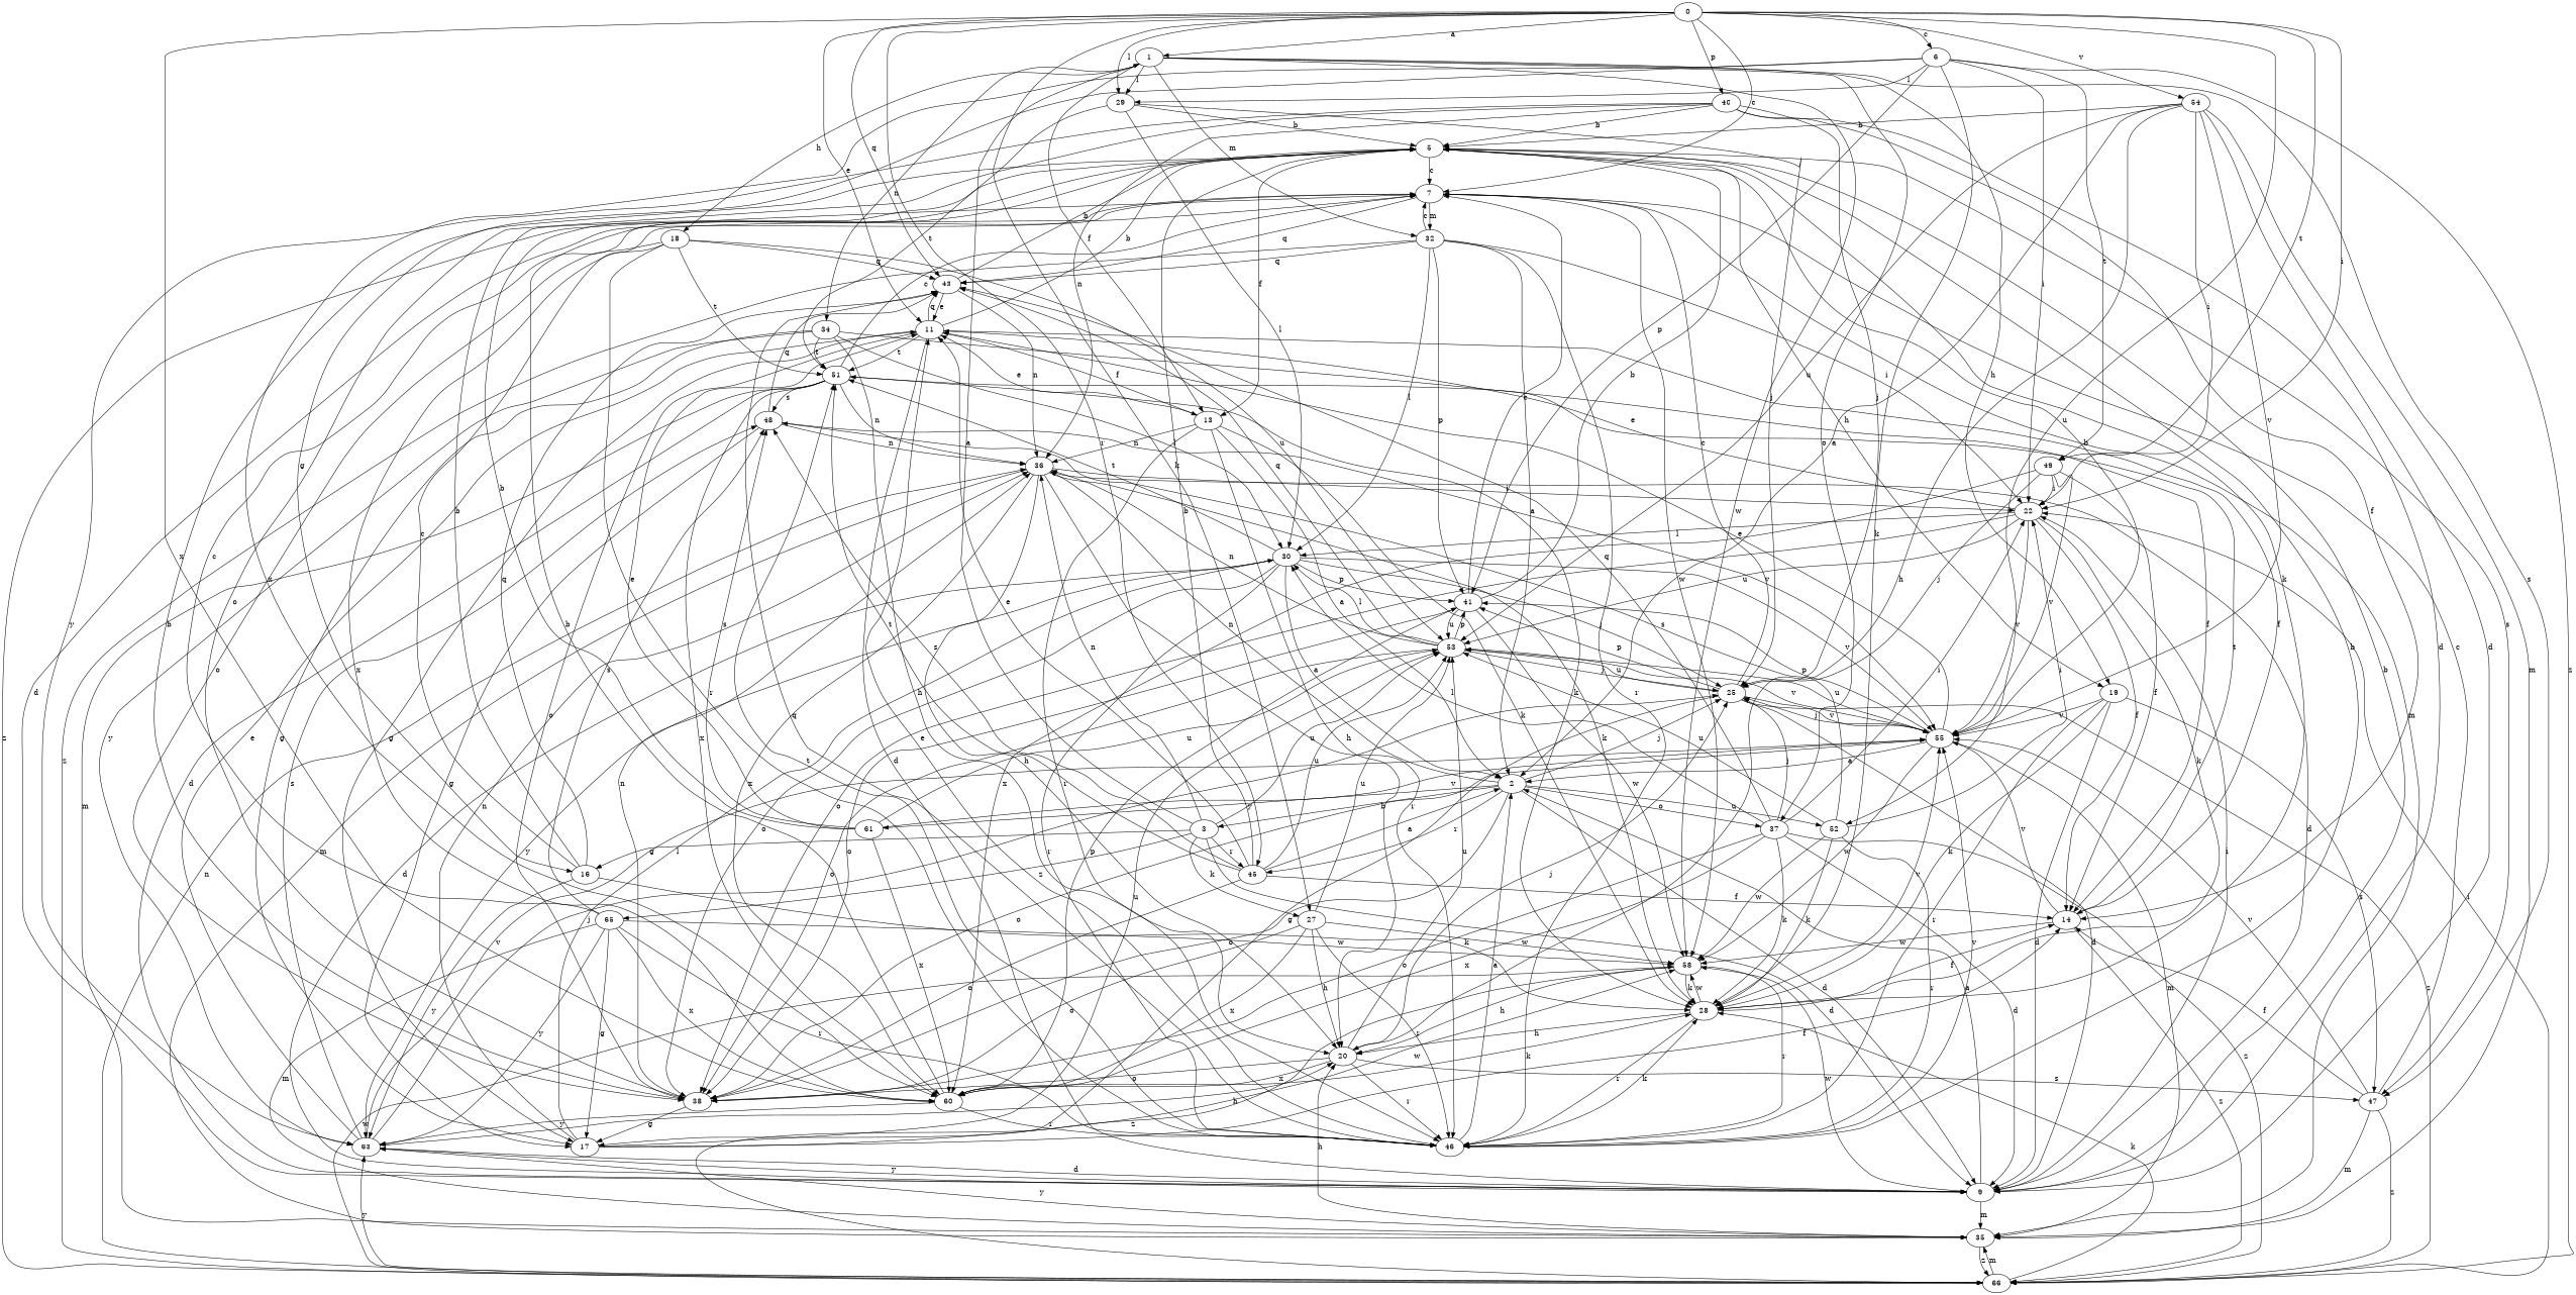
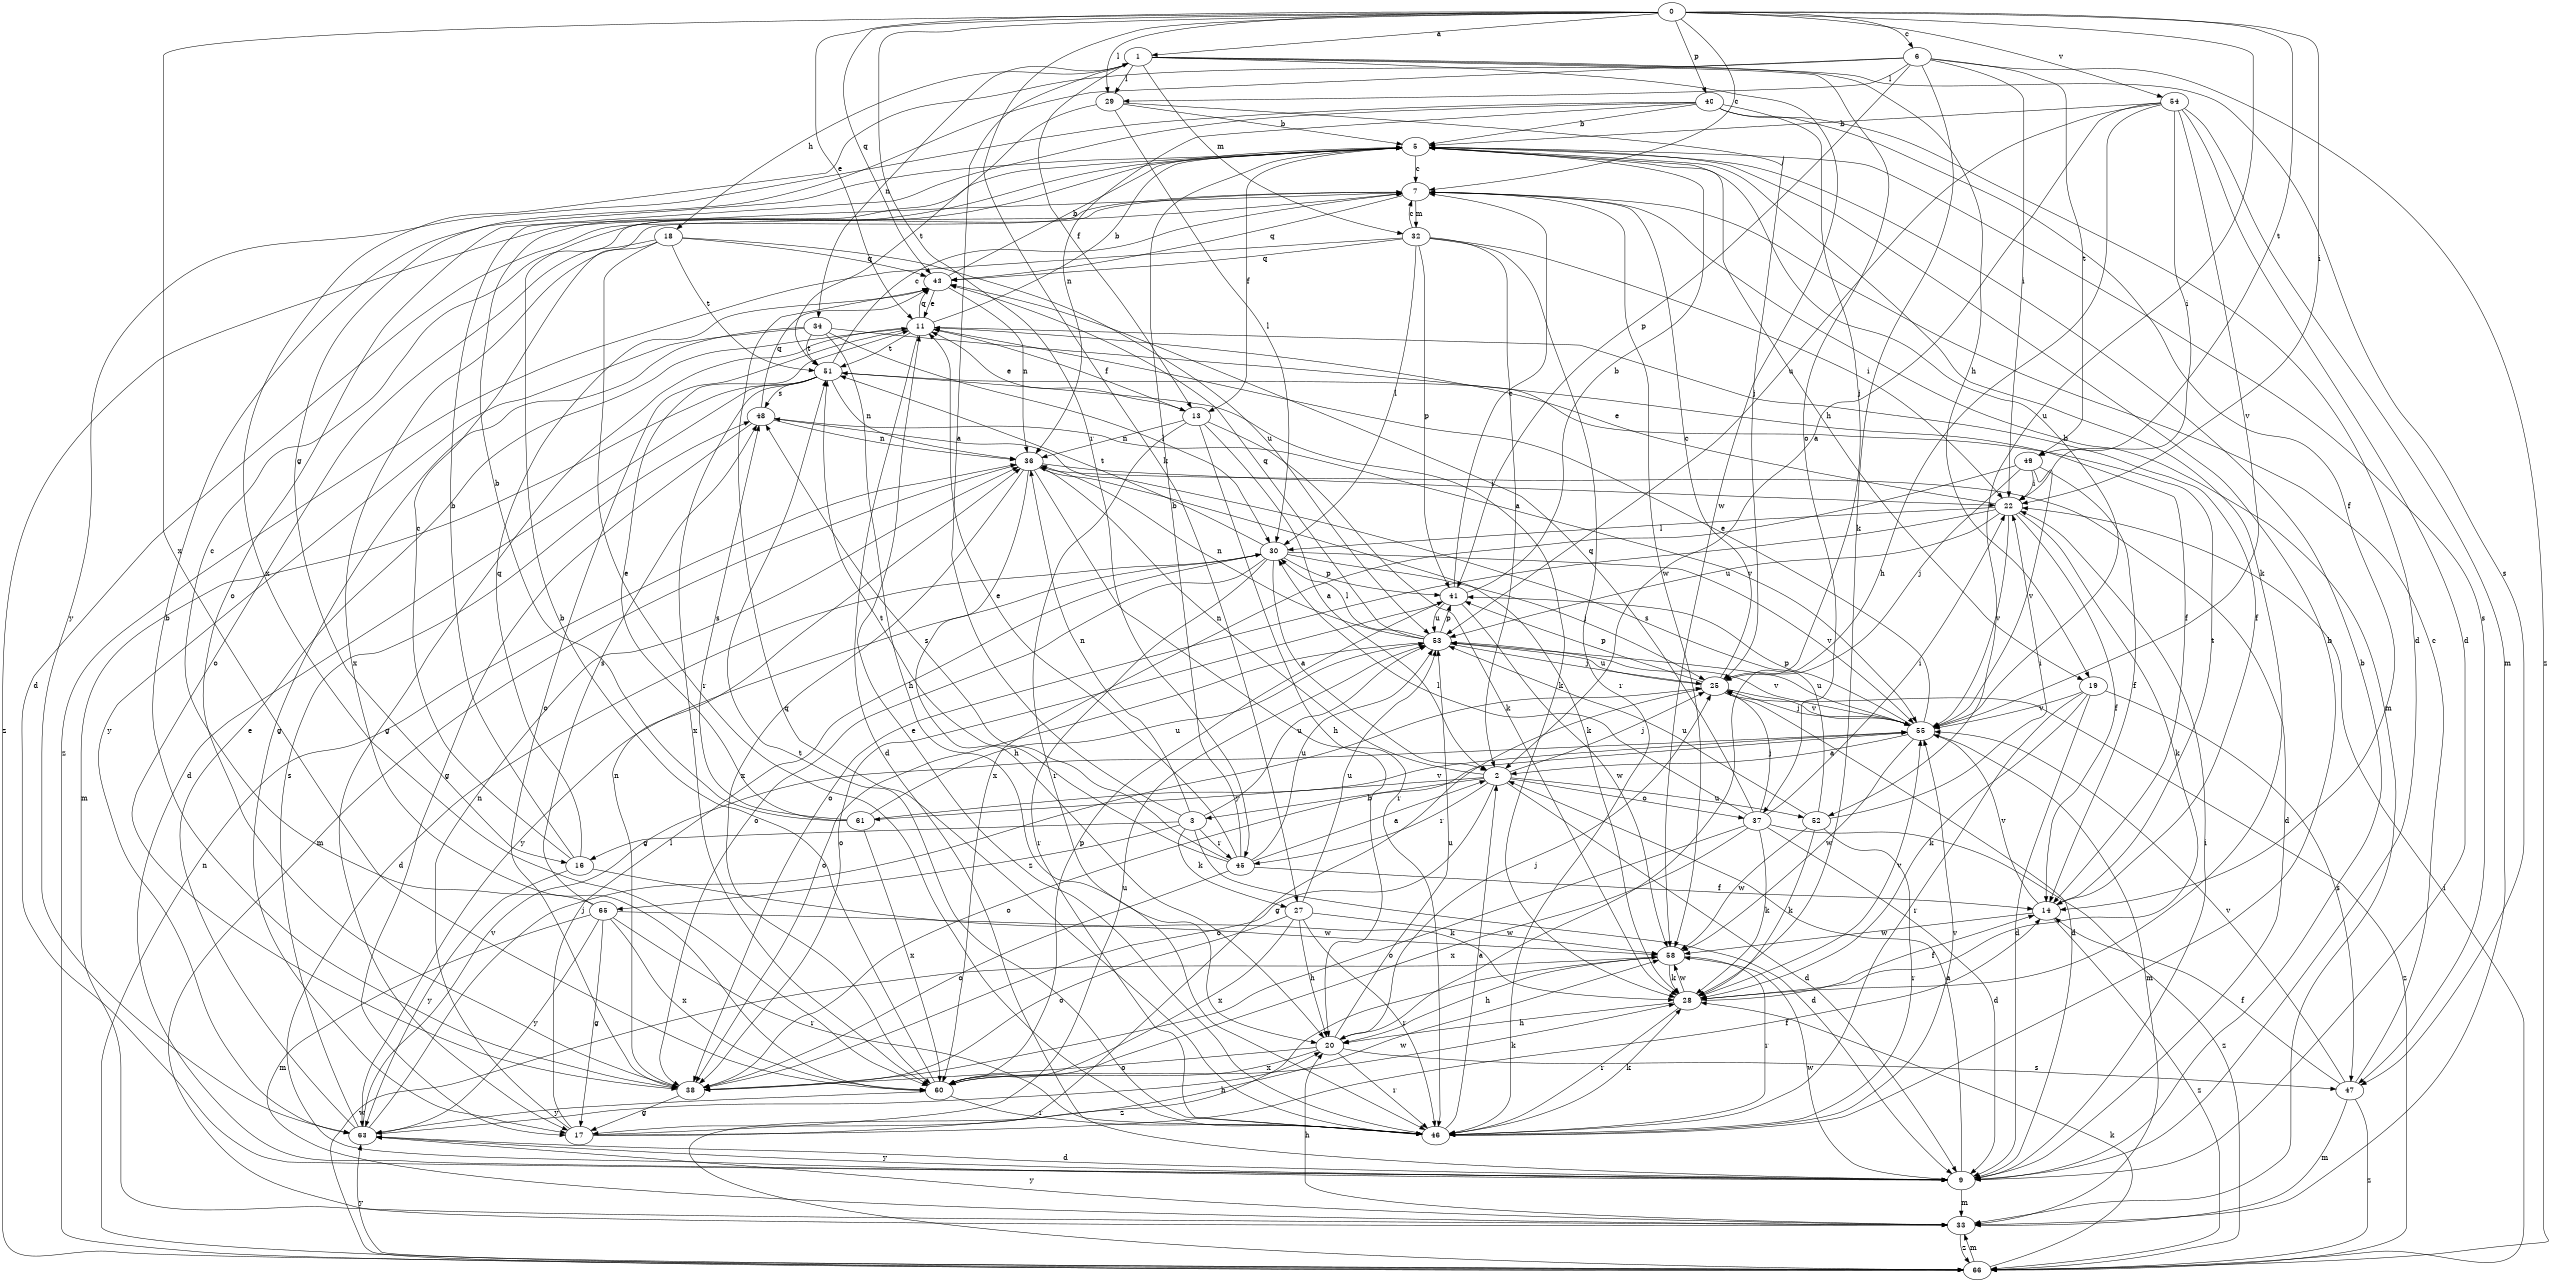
  strict digraph {
    0
    1
    6
    7
    11
    22
    27
    29
    40
    43
    45
    49
    52
    54
    60
    13
    18
    19
    32
    34
    37
    47
    58
    16
    28
    41
    66
    9
-   33 [label=35]
+   33
    38
    5
    14
    17
    51
    53
    55
    30
    20
    46
    25
    36
    63
    2
    48
    3
    61
    65
    0 -> 1 [label=a]
    0 -> 6 [label=c]
    0 -> 7 [label=c]
    0 -> 11 [label=e]
    0 -> 22 [label=i]
    0 -> 27 [label=k]
    0 -> 29 [label=l]
    0 -> 40 [label=p]
    0 -> 43 [label=q]
    0 -> 45 [label=r]
    0 -> 49 [label=t]
    0 -> 52 [label=u]
    0 -> 54 [label=v]
    0 -> 60 [label=x]
    1 -> 29 [label=l]
    1 -> 13 [label=f]
    1 -> 18 [label=h]
    1 -> 19 [label=h]
    1 -> 32 [label=m]
    1 -> 34 [label=n]
    1 -> 37 [label=o]
    1 -> 47 [label=s]
    1 -> 58 [label=w]
    6 -> 22 [label=i]
    6 -> 29 [label=l]
    6 -> 49 [label=t]
    6 -> 60 [label=x]
    6 -> 16 [label=g]
    6 -> 28 [label=k]
    6 -> 41 [label=p]
    6 -> 66 [label=z]
    7 -> 43 [label=q]
    7 -> 32 [label=m]
    7 -> 58 [label=w]
    7 -> 66 [label=z]
    7 -> 9 [label=d]
    7 -> 33 [label=m]
    11 -> 43 [label=q]
    11 -> 13 [label=f]
    11 -> 9 [label=d]
    11 -> 38 [label=o]
    11 -> 5 [label=b]
    11 -> 14 [label=f]
    11 -> 17 [label=g]
    11 -> 51 [label=t]
    22 -> 11 [label=e]
    22 -> 28 [label=k]
    22 -> 38 [label=o]
    22 -> 14 [label=f]
    22 -> 53 [label=u]
    22 -> 55 [label=v]
    22 -> 30 [label=l]
    27 -> 60 [label=x]
    27 -> 58 [label=w]
    27 -> 38 [label=o]
    27 -> 53 [label=u]
    27 -> 20 [label=h]
    27 -> 46 [label=r]
    29 -> 5 [label=b]
    29 -> 51 [label=t]
    29 -> 30 [label=l]
    29 -> 25 [label=j]
    40 -> 9 [label=d]
    40 -> 38 [label=o]
    40 -> 5 [label=b]
    40 -> 14 [label=f]
    40 -> 25 [label=j]
    40 -> 36 [label=n]
    40 -> 63 [label=y]
    43 -> 11 [label=e]
    43 -> 5 [label=b]
    43 -> 36 [label=n]
    45 -> 11 [label=e]
    45 -> 38 [label=o]
    45 -> 5 [label=b]
    45 -> 14 [label=f]
    45 -> 51 [label=t]
    45 -> 53 [label=u]
    45 -> 2 [label=a]
    45 -> 48 [label=s]
    49 -> 22 [label=i]
    49 -> 60 [label=x]
    49 -> 14 [label=f]
    49 -> 55 [label=v]
    49 -> 25 [label=j]
    52 -> 22 [label=i]
    52 -> 58 [label=w]
    52 -> 28 [label=k]
    52 -> 53 [label=u]
    52 -> 46 [label=r]
    52 -> 48 [label=s]
    54 -> 22 [label=i]
    54 -> 9 [label=d]
    54 -> 33 [label=m]
    54 -> 5 [label=b]
    54 -> 53 [label=u]
    54 -> 55 [label=v]
    54 -> 20 [label=h]
    54 -> 2 [label=a]
    60 -> 28 [label=k]
    60 -> 41 [label=p]
    60 -> 5 [label=b]
    60 -> 46 [label=r]
    60 -> 63 [label=y]
    13 -> 11 [label=e]
    13 -> 28 [label=k]
    13 -> 20 [label=h]
    13 -> 46 [label=r]
    13 -> 36 [label=n]
    13 -> 2 [label=a]
    18 -> 43 [label=q]
    18 -> 60 [label=x]
    18 -> 38 [label=o]
    18 -> 51 [label=t]
    18 -> 53 [label=u]
    18 -> 46 [label=r]
    19 -> 47 [label=s]
    19 -> 28 [label=k]
    19 -> 9 [label=d]
    19 -> 55 [label=v]
    19 -> 46 [label=r]
    32 -> 7 [label=c]
    32 -> 22 [label=i]
    32 -> 43 [label=q]
    32 -> 41 [label=p]
    32 -> 66 [label=z]
    32 -> 30 [label=l]
    32 -> 46 [label=r]
    32 -> 2 [label=a]
    34 -> 14 [label=f]
    34 -> 17 [label=g]
    34 -> 51 [label=t]
    34 -> 30 [label=l]
    34 -> 20 [label=h]
    34 -> 63 [label=y]
    37 -> 22 [label=i]
    37 -> 43 [label=q]
    37 -> 60 [label=x]
    37 -> 28 [label=k]
    37 -> 66 [label=z]
    37 -> 9 [label=d]
    37 -> 38 [label=o]
    37 -> 30 [label=l]
    37 -> 25 [label=j]
    47 -> 7 [label=c]
    47 -> 66 [label=z]
    47 -> 33 [label=m]
    47 -> 14 [label=f]
    47 -> 55 [label=v]
    58 -> 28 [label=k]
    58 -> 66 [label=z]
    58 -> 20 [label=h]
    58 -> 46 [label=r]
    16 -> 7 [label=c]
    16 -> 43 [label=q]
    16 -> 28 [label=k]
    16 -> 5 [label=b]
    16 -> 63 [label=y]
    28 -> 58 [label=w]
    28 -> 14 [label=f]
    28 -> 55 [label=v]
    28 -> 20 [label=h]
    28 -> 46 [label=r]
    41 -> 7 [label=c]
    41 -> 58 [label=w]
    41 -> 38 [label=o]
    41 -> 5 [label=b]
    41 -> 53 [label=u]
    66 -> 22 [label=i]
    66 -> 58 [label=w]
    66 -> 28 [label=k]
    66 -> 33 [label=m]
    66 -> 36 [label=n]
    66 -> 63 [label=y]
    9 -> 22 [label=i]
    9 -> 58 [label=w]
    9 -> 33 [label=m]
    9 -> 5 [label=b]
    9 -> 63 [label=y]
    9 -> 2 [label=a]
    33 -> 66 [label=z]
    33 -> 20 [label=h]
    33 -> 63 [label=y]
    38 -> 5 [label=b]
    38 -> 17 [label=g]
    38 -> 36 [label=n]
    5 -> 7 [label=c]
    5 -> 13 [label=f]
    5 -> 19 [label=h]
    5 -> 47 [label=s]
    5 -> 28 [label=k]
    14 -> 58 [label=w]
    14 -> 66 [label=z]
    14 -> 51 [label=t]
    14 -> 55 [label=v]
    17 -> 58 [label=w]
    17 -> 14 [label=f]
    17 -> 53 [label=u]
    17 -> 30 [label=l]
    17 -> 36 [label=n]
    51 -> 7 [label=c]
    51 -> 60 [label=x]
    51 -> 28 [label=k]
    51 -> 9 [label=d]
    51 -> 33 [label=m]
    51 -> 36 [label=n]
    51 -> 48 [label=s]
    53 -> 43 [label=q]
    53 -> 41 [label=p]
    53 -> 38 [label=o]
    53 -> 55 [label=v]
    53 -> 30 [label=l]
    53 -> 25 [label=j]
    53 -> 36 [label=n]
    55 -> 11 [label=e]
    55 -> 58 [label=w]
    55 -> 41 [label=p]
    55 -> 33 [label=m]
    55 -> 38 [label=o]
    55 -> 5 [label=b]
    55 -> 53 [label=u]
    55 -> 25 [label=j]
    55 -> 2 [label=a]
    30 -> 41 [label=p]
    30 -> 9 [label=d]
    30 -> 38 [label=o]
    30 -> 51 [label=t]
    30 -> 55 [label=v]
    30 -> 46 [label=r]
    30 -> 25 [label=j]
    30 -> 63 [label=y]
    30 -> 2 [label=a]
    20 -> 60 [label=x]
    20 -> 47 [label=s]
    20 -> 38 [label=o]
    20 -> 53 [label=u]
    20 -> 46 [label=r]
    20 -> 25 [label=j]
    46 -> 11 [label=e]
    46 -> 43 [label=q]
    46 -> 28 [label=k]
    46 -> 5 [label=b]
    46 -> 51 [label=t]
    46 -> 55 [label=v]
    46 -> 2 [label=a]
    25 -> 7 [label=c]
    25 -> 41 [label=p]
    25 -> 66 [label=z]
    25 -> 9 [label=d]
    25 -> 17 [label=g]
    25 -> 53 [label=u]
    25 -> 55 [label=v]
    36 -> 22 [label=i]
    36 -> 60 [label=x]
    36 -> 28 [label=k]
    36 -> 9 [label=d]
    36 -> 33 [label=m]
    36 -> 20 [label=h]
    36 -> 46 [label=r]
    63 -> 11 [label=e]
    63 -> 9 [label=d]
    63 -> 55 [label=v]
    63 -> 20 [label=h]
    63 -> 25 [label=j]
    63 -> 48 [label=s]
    2 -> 45 [label=r]
    2 -> 52 [label=u]
    2 -> 37 [label=o]
    2 -> 9 [label=d]
    2 -> 38 [label=o]
    2 -> 25 [label=j]
    2 -> 36 [label=n]
    2 -> 3 [label=b]
    2 -> 61 [label=y]
    48 -> 43 [label=q]
    48 -> 17 [label=g]
    48 -> 55 [label=v]
    48 -> 36 [label=n]
    3 -> 1 [label=a]
    3 -> 27 [label=k]
    3 -> 45 [label=r]
    3 -> 16 [label=g]
    3 -> 9 [label=d]
    3 -> 53 [label=u]
    3 -> 36 [label=n]
    3 -> 65 [label=z]
    61 -> 11 [label=e]
    61 -> 60 [label=x]
    61 -> 5 [label=b]
    61 -> 53 [label=u]
    61 -> 55 [label=v]
    61 -> 48 [label=s]
    65 -> 7 [label=c]
    65 -> 60 [label=x]
    65 -> 58 [label=w]
    65 -> 33 [label=m]
    65 -> 17 [label=g]
    65 -> 46 [label=r]
    65 -> 63 [label=y]
    65 -> 48 [label=s]
  }
